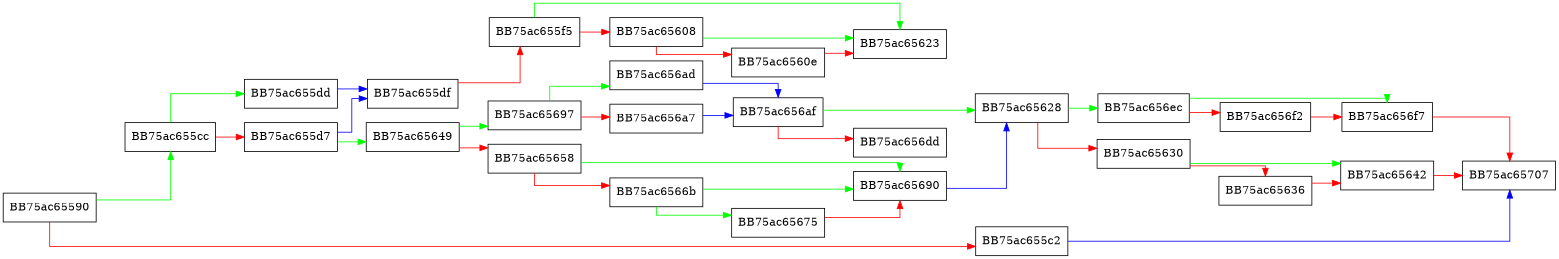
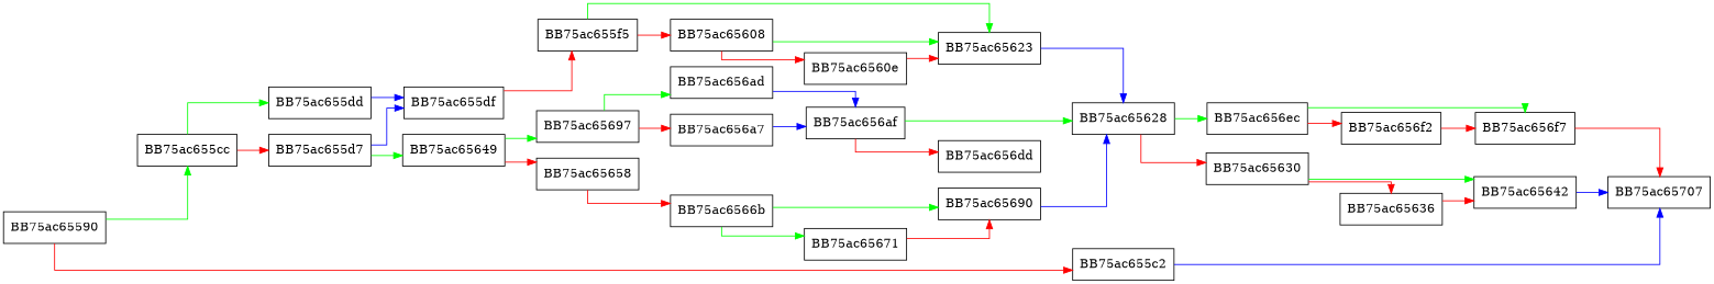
  digraph {
    rankdir=LR
    splines=ortho
    node [shape=box]
    edge [color=red]
    BB75ac65590
    BB75ac655cc
    BB75ac655c2
    BB75ac655dd
    BB75ac655d7
    BB75ac65707
    BB75ac655df
    BB75ac65649
    BB75ac655f5
    BB75ac65697
    BB75ac65658
    BB75ac65623
    BB75ac65608
    BB75ac656ad
    BB75ac656a7
    BB75ac65690
    BB75ac6566b
    BB75ac65628
    BB75ac6560e
    BB75ac656ec
    BB75ac65630
    BB75ac656f7
    BB75ac656f2
    BB75ac65642
    BB75ac65636
    BB75ac656af
-   BB75ac65671 [label=BB75ac65675]
+   BB75ac65671
    BB75ac656dd
    BB75ac65590 -> BB75ac655cc [color=green]
    BB75ac65590 -> BB75ac655c2
    BB75ac655cc -> BB75ac655dd [color=green]
    BB75ac655cc -> BB75ac655d7
    BB75ac655c2 -> BB75ac65707 [color=blue]
    BB75ac655dd -> BB75ac655df [color=blue]
    BB75ac655d7 -> BB75ac655df [color=blue]
    BB75ac655d7 -> BB75ac65649 [color=green]
    BB75ac655df -> BB75ac655f5
    BB75ac65649 -> BB75ac65697 [color=green]
    BB75ac65649 -> BB75ac65658
    BB75ac655f5 -> BB75ac65623 [color=green]
    BB75ac655f5 -> BB75ac65608
    BB75ac65697 -> BB75ac656ad [color=green]
    BB75ac65697 -> BB75ac656a7
-   BB75ac65658 -> BB75ac65690 [color=green]
    BB75ac65658 -> BB75ac6566b
+   BB75ac65623 -> BB75ac65628 [color=blue]
    BB75ac65608 -> BB75ac65623 [color=green]
    BB75ac65608 -> BB75ac6560e
    BB75ac656ad -> BB75ac656af [color=blue]
    BB75ac656a7 -> BB75ac656af [color=blue]
    BB75ac65690 -> BB75ac65628 [color=blue]
    BB75ac6566b -> BB75ac65690 [color=green]
    BB75ac6566b -> BB75ac65671 [color=green]
    BB75ac65628 -> BB75ac656ec [color=green]
    BB75ac65628 -> BB75ac65630
    BB75ac6560e -> BB75ac65623
    BB75ac656ec -> BB75ac656f7 [color=green]
    BB75ac656ec -> BB75ac656f2
    BB75ac65630 -> BB75ac65642 [color=green]
    BB75ac65630 -> BB75ac65636
    BB75ac656f7 -> BB75ac65707
    BB75ac656f2 -> BB75ac656f7
-   BB75ac65642 -> BB75ac65707
+   BB75ac65642 -> BB75ac65707 [color=blue]
    BB75ac65636 -> BB75ac65642
    BB75ac656af -> BB75ac65628 [color=green]
    BB75ac656af -> BB75ac656dd
    BB75ac65671 -> BB75ac65690
  }
